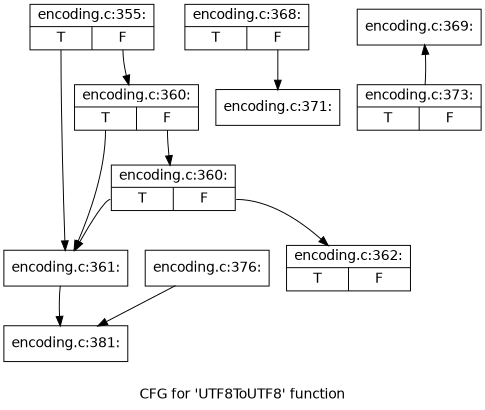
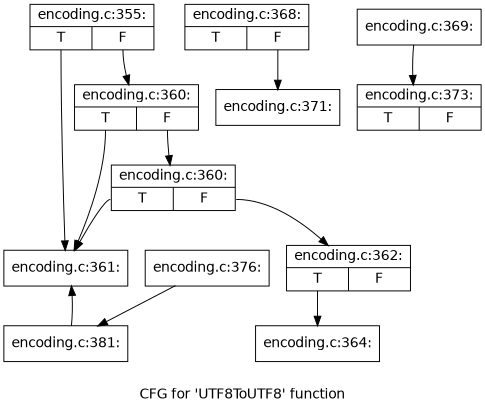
  digraph {
    fontname="DejaVu Sans"
    label="CFG for 'UTF8ToUTF8' function"
    node [fontname="DejaVu Sans" shape=record]
    edge [fontname="DejaVu Sans" tailport=s0]
    n1 [label="{encoding.c:355:|{<s0>T|<s1>F}}"]
    n2 [label="{encoding.c:361:}"]
    n3 [label="{encoding.c:360:|{<s0>T|<s1>F}}"]
    n4 [label="{encoding.c:381:}"]
    n5 [label="{encoding.c:360:|{<s0>T|<s1>F}}"]
    n6 [label="{encoding.c:362:|{<s0>T|<s1>F}}"]
+   n7 [label="{encoding.c:364:}"]
    n8 [label="{encoding.c:368:|{<s0>T|<s1>F}}"]
    n9 [label="{encoding.c:371:}"]
    n10 [label="{encoding.c:369:}"]
    n11 [label="{encoding.c:373:|{<s0>T|<s1>F}}"]
    n12 [label="{encoding.c:376:}"]
    n1 -> n2
    n1 -> n3 [tailport=s1]
-   n2 -> n4 [tailport=""]
+   n4 -> n2 [tailport=""]
    n3 -> n2
    n3 -> n5 [tailport=s1]
    n5 -> n2
    n5 -> n6 [tailport=s1]
+   n6 -> n7
    n8 -> n9 [tailport=s1]
-   n11 -> n10 [tailport=""]
+   n10 -> n11 [tailport=""]
    n12 -> n4 [tailport=""]
  }
